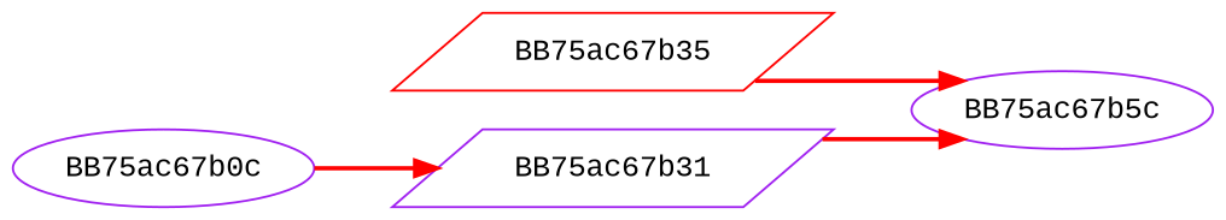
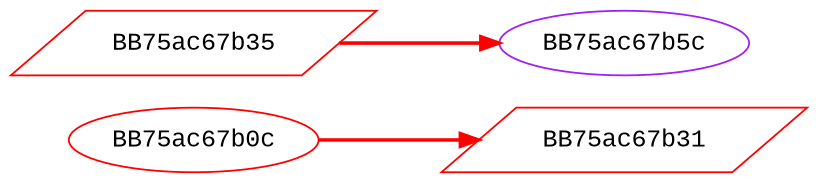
  digraph {
    fontname="Liberation Mono"
    rankdir=LR
    splines=ortho
    node [color=red fontname="Liberation Mono" shape=parallelogram]
    edge [color=red fontname="Liberation Mono" style=bold]
-   BB75ac67b31 [color=purple]
-   BB75ac67b0c [color=purple shape=ellipse]
+   BB75ac67b31
+   BB75ac67b0c [shape=ellipse]
    BB75ac67b35
    BB75ac67b5c [color=purple shape=ellipse]
-   BB75ac67b31 -> BB75ac67b5c
    BB75ac67b0c -> BB75ac67b31
    BB75ac67b35 -> BB75ac67b5c
  }
